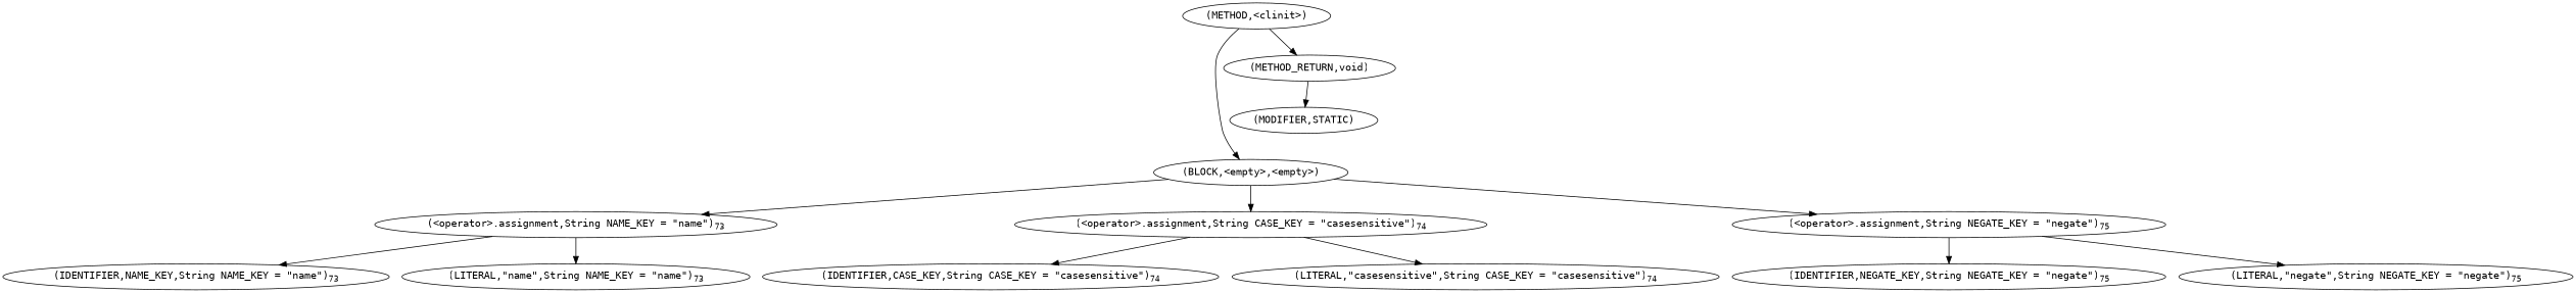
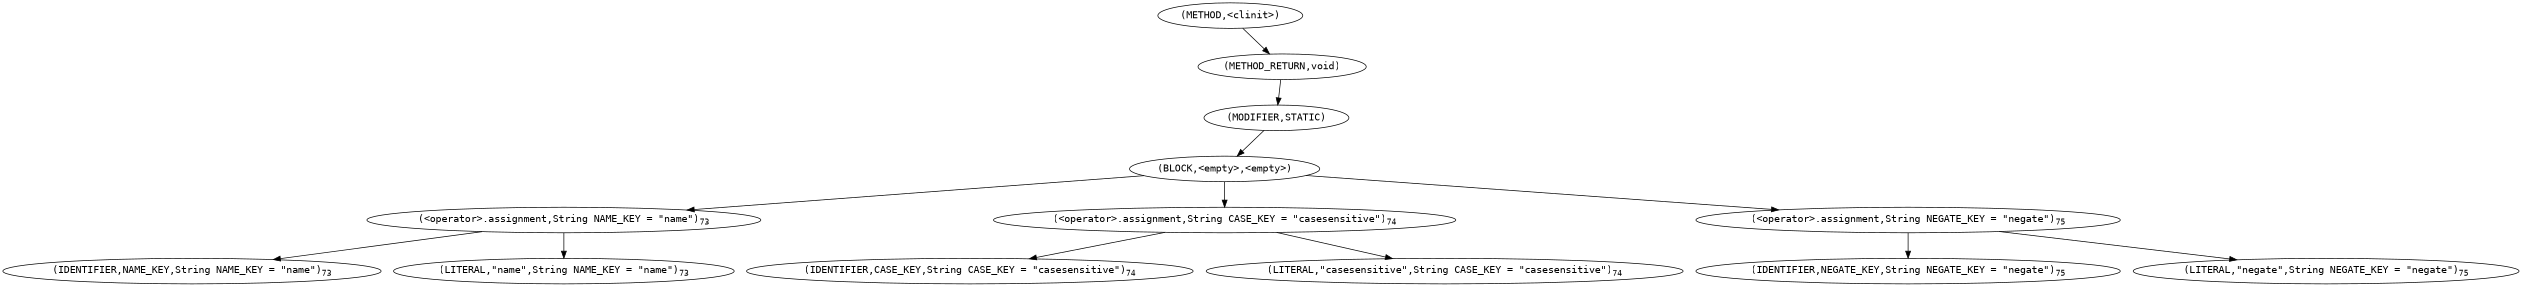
  digraph {
    fontname="DejaVu Sans Mono"
    node [fontname="DejaVu Sans Mono"]
    edge [fontname="DejaVu Sans Mono"]
    n1 [label=<(METHOD,&lt;clinit&gt;)>]
    n2 [label=<(BLOCK,&lt;empty&gt;,&lt;empty&gt;)>]
    n3 [label=<(METHOD_RETURN,void)>]
    n4 [label=<(&lt;operator&gt;.assignment,String NAME_KEY = &quot;name&quot;)<SUB>73</SUB>>]
    n5 [label=<(&lt;operator&gt;.assignment,String CASE_KEY = &quot;casesensitive&quot;)<SUB>74</SUB>>]
    n6 [label=<(&lt;operator&gt;.assignment,String NEGATE_KEY = &quot;negate&quot;)<SUB>75</SUB>>]
    n7 [label=<(MODIFIER,STATIC)>]
    n8 [label=<(IDENTIFIER,NAME_KEY,String NAME_KEY = &quot;name&quot;)<SUB>73</SUB>>]
    n9 [label=<(LITERAL,&quot;name&quot;,String NAME_KEY = &quot;name&quot;)<SUB>73</SUB>>]
    n10 [label=<(IDENTIFIER,CASE_KEY,String CASE_KEY = &quot;casesensitive&quot;)<SUB>74</SUB>>]
    n11 [label=<(LITERAL,&quot;casesensitive&quot;,String CASE_KEY = &quot;casesensitive&quot;)<SUB>74</SUB>>]
    n12 [label=<(IDENTIFIER,NEGATE_KEY,String NEGATE_KEY = &quot;negate&quot;)<SUB>75</SUB>>]
    n13 [label=<(LITERAL,&quot;negate&quot;,String NEGATE_KEY = &quot;negate&quot;)<SUB>75</SUB>>]
-   n1 -> n2
+   n7 -> n2
    n1 -> n3
    n2 -> n4
    n2 -> n5
    n2 -> n6
    n3 -> n7
    n4 -> n8
    n4 -> n9
    n5 -> n10
    n5 -> n11
    n6 -> n12
    n6 -> n13
  }
